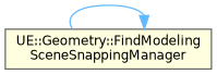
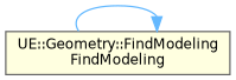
  digraph {
    rankdir=LR
-   n1 [color=gray40 fillcolor=lightyellow fontcolor=black fontname=Helvetica fontsize=10 height=0.2 label="UE::Geometry::FindModeling\lSceneSnappingManager" shape=box style=filled width=0.4]
+   n1 [color=gray40 fillcolor=lightyellow fontcolor=black fontname=Helvetica fontsize=10 height=0.2 label="UE::Geometry::FindModeling\lFindModeling" shape=box style=filled width=0.4]
    n1 -> n1 [color=steelblue1 fontname=Helvetica fontsize=10 labelfontname=Helvetica labelfontsize=10 style=solid]
  }
